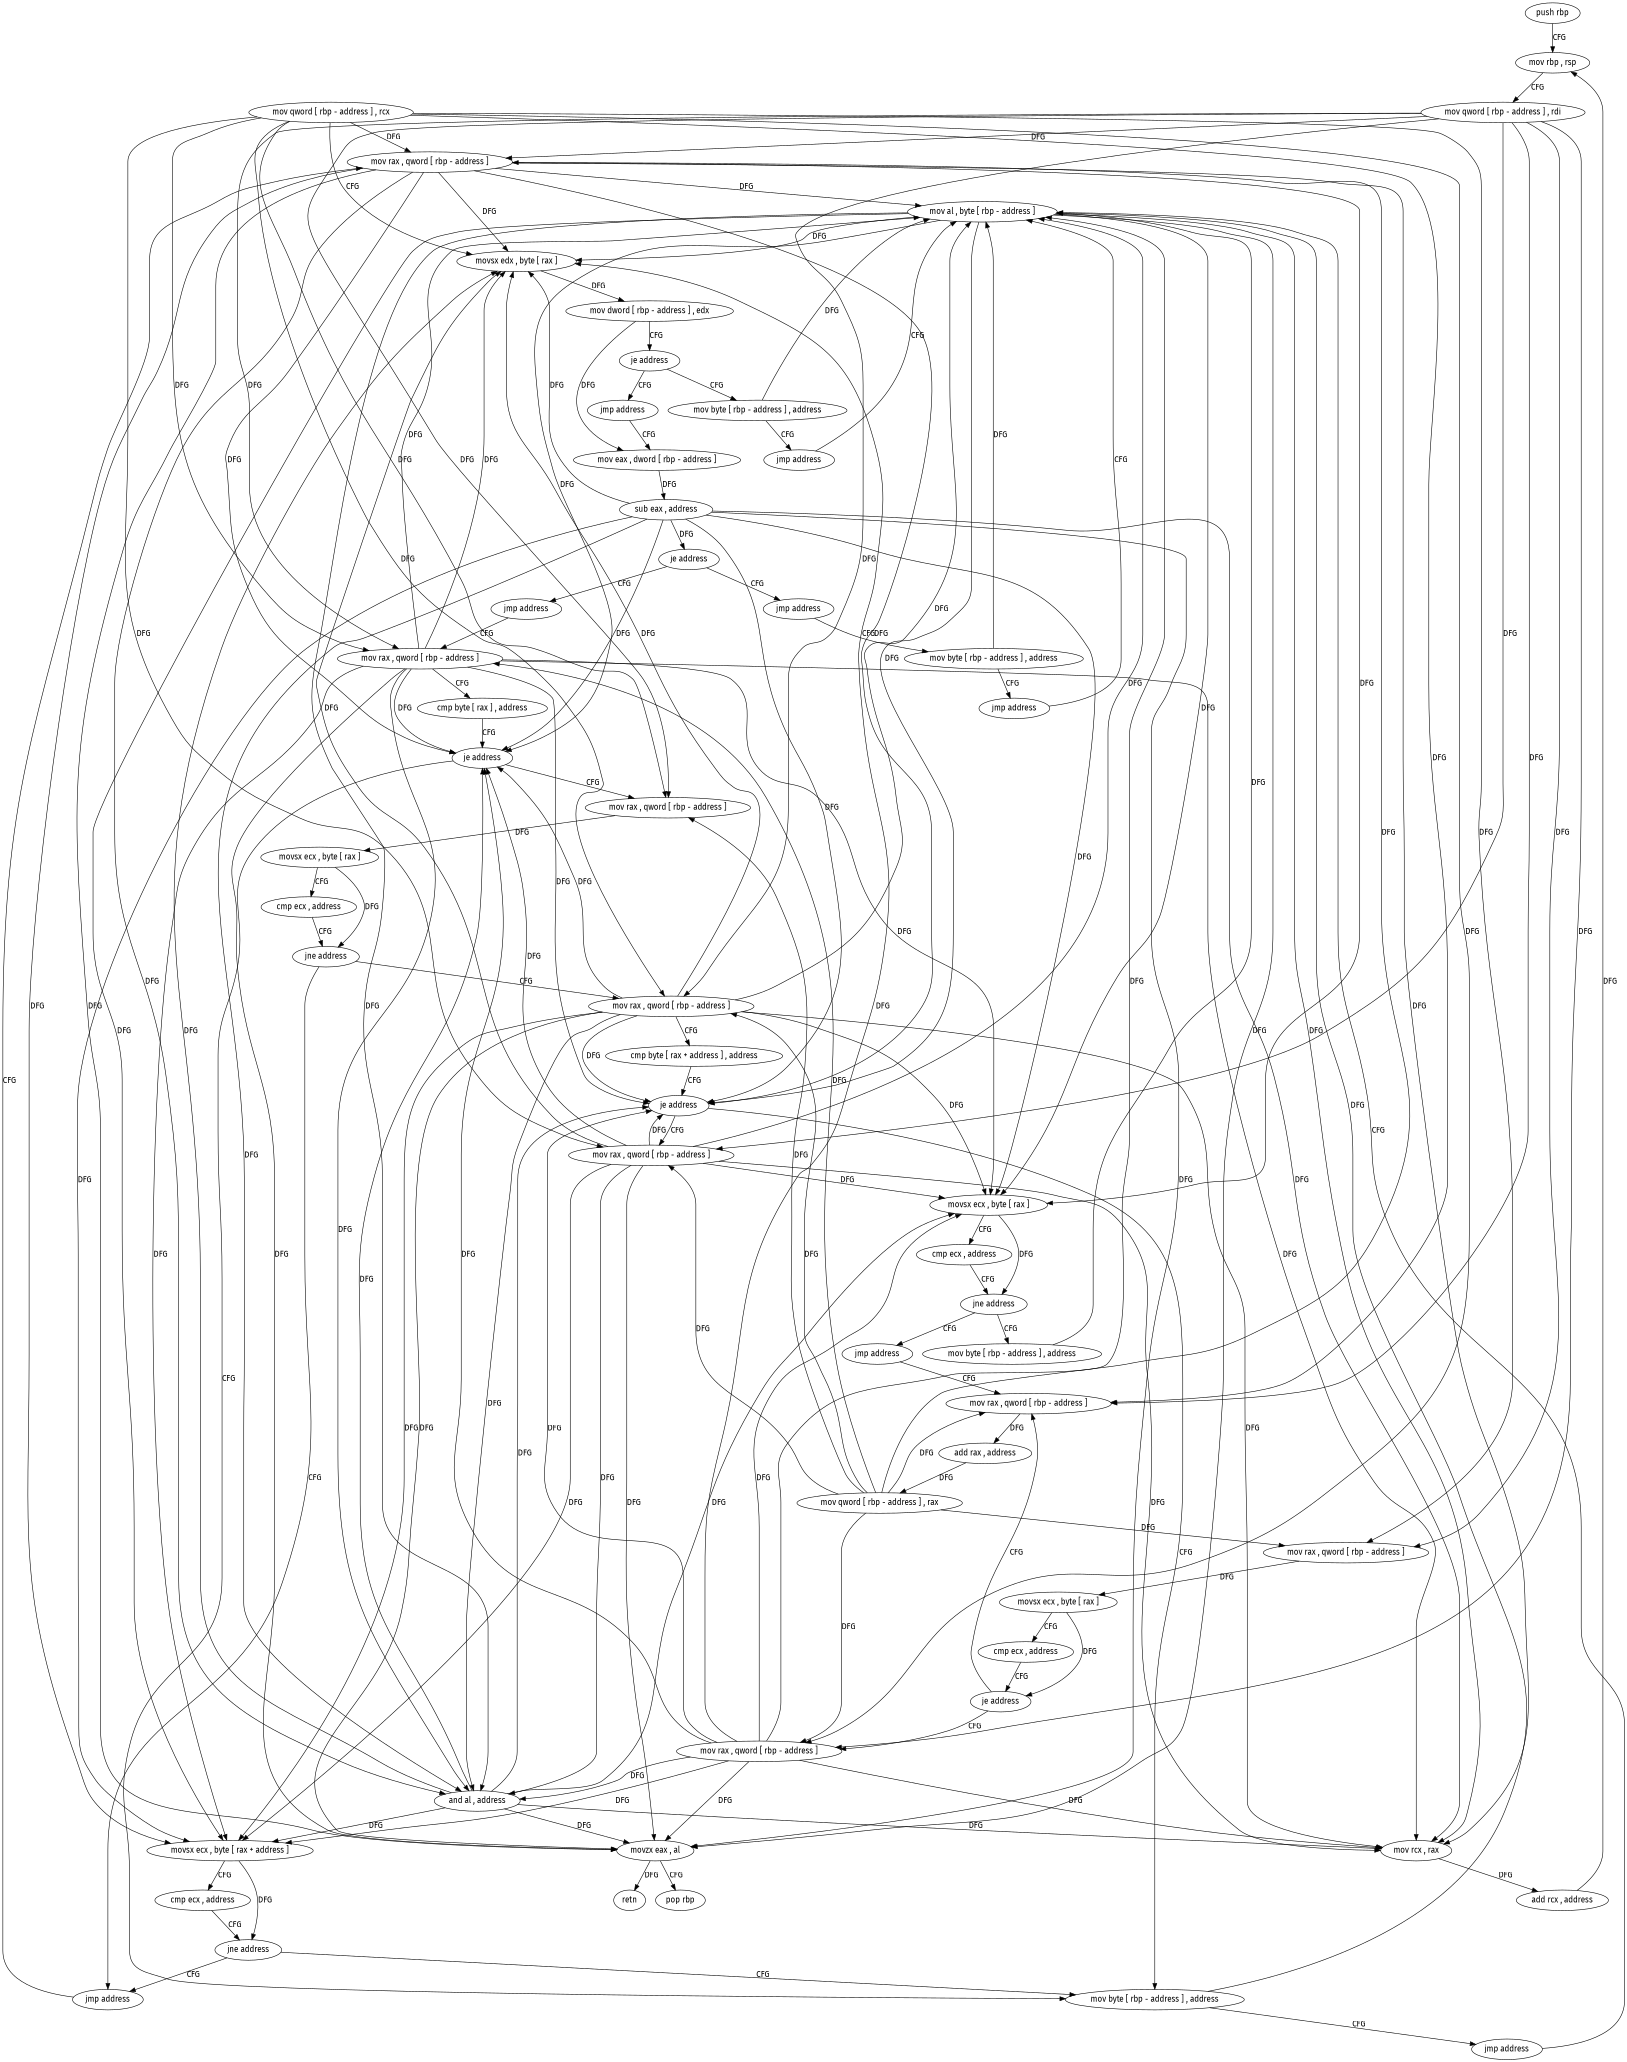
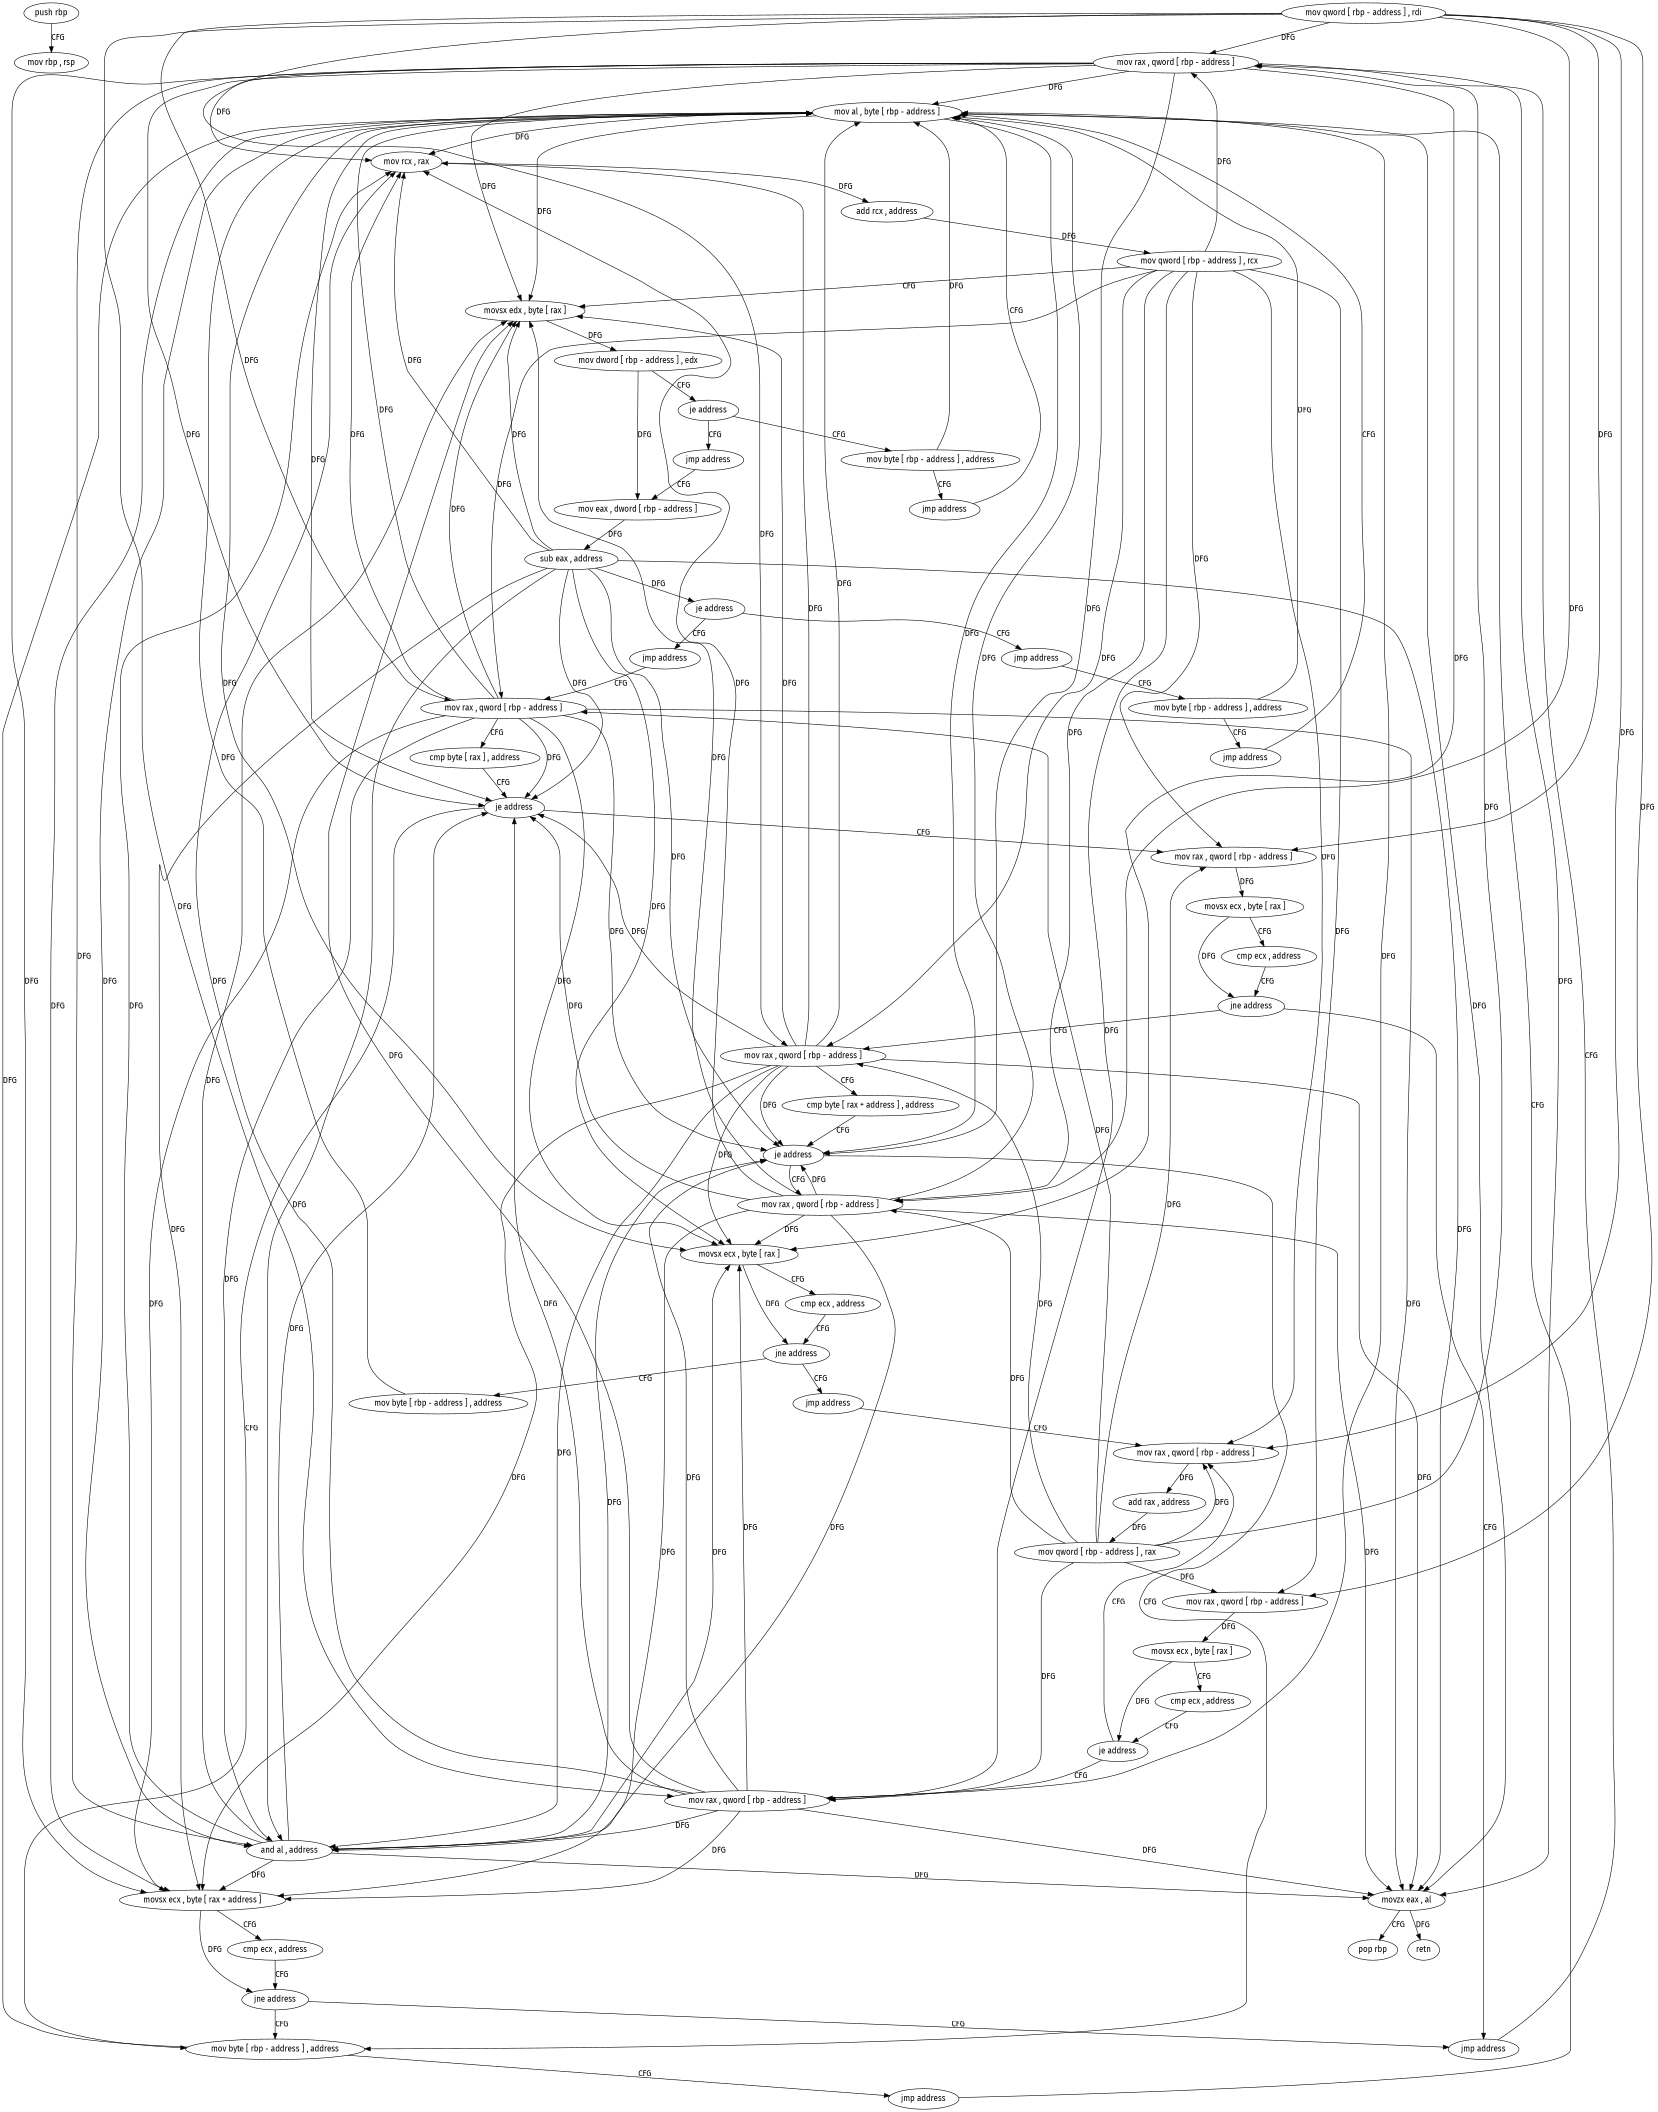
  digraph {
    fontname="Fira Sans"
    node [fontname="Fira Sans"]
    edge [fontname="Fira Sans"]
    n1 [label="push rbp"]
    n2 [label="mov rbp , rsp"]
    n3 [label="mov qword [ rbp - address ] , rdi"]
    n4 [label="mov rax , qword [ rbp - address ]"]
    n5 [label="mov rax , qword [ rbp - address ]"]
    n6 [label="mov rax , qword [ rbp - address ]"]
    n7 [label="mov rax , qword [ rbp - address ]"]
    n8 [label="mov rax , qword [ rbp - address ]"]
    n9 [label="mov rax , qword [ rbp - address ]"]
    n10 [label="mov rax , qword [ rbp - address ]"]
    n11 [label="mov rax , qword [ rbp - address ]"]
    n12 [label="mov al , byte [ rbp - address ]"]
    n13 [label="mov rcx , rax"]
    n14 [label="movsx edx , byte [ rax ]"]
    n15 [label="and al , address"]
    n16 [label="movzx eax , al"]
    n17 [label="je address"]
    n18 [label="je address"]
    n19 [label="movsx ecx , byte [ rax ]"]
    n20 [label="movsx ecx , byte [ rax + address ]"]
    n21 [label="add rax , address"]
    n22 [label="movsx ecx , byte [ rax ]"]
    n23 [label="cmp byte [ rax ] , address"]
    n24 [label="movsx ecx , byte [ rax ]"]
    n25 [label="cmp byte [ rax + address ] , address"]
    n26 [label="add rcx , address"]
    n27 [label="mov dword [ rbp - address ] , edx"]
    n28 [label="pop rbp"]
    n29 [label=retn]
    n30 [label="mov byte [ rbp - address ] , address"]
    n31 [label="cmp ecx , address"]
    n32 [label="jne address"]
    n33 [label="cmp ecx , address"]
    n34 [label="jne address"]
    n35 [label="mov byte [ rbp - address ] , address"]
    n36 [label="jmp address"]
    n37 [label="mov qword [ rbp - address ] , rax"]
    n38 [label="cmp ecx , address"]
    n39 [label="je address"]
    n40 [label="mov qword [ rbp - address ] , rcx"]
    n41 [label="je address"]
    n42 [label="mov eax , dword [ rbp - address ]"]
    n43 [label="mov byte [ rbp - address ] , address"]
    n44 [label="jmp address"]
    n45 [label="sub eax , address"]
    n46 [label="jmp address"]
    n47 [label="je address"]
    n48 [label="jmp address"]
    n49 [label="jmp address"]
    n50 [label="mov byte [ rbp - address ] , address"]
    n51 [label="jmp address"]
    n52 [label="jmp address"]
    n53 [label="cmp ecx , address"]
    n54 [label="jne address"]
    n55 [label="jmp address"]
    n1 -> n2 [label=CFG]
-   n2 -> n3 [label=CFG]
    n3 -> n4 [label=DFG]
    n3 -> n5 [label=DFG]
    n3 -> n6 [label=DFG]
    n3 -> n7 [label=DFG]
    n3 -> n8 [label=DFG]
    n3 -> n9 [label=DFG]
    n3 -> n10 [label=DFG]
    n3 -> n11 [label=DFG]
    n4 -> n12 [label=DFG]
    n4 -> n13 [label=DFG]
    n4 -> n14 [label=DFG]
    n4 -> n15 [label=DFG]
    n4 -> n16 [label=DFG]
    n4 -> n17 [label=DFG]
    n4 -> n18 [label=DFG]
    n4 -> n19 [label=DFG]
    n4 -> n20 [label=DFG]
    n5 -> n21 [label=DFG]
    n6 -> n22 [label=DFG]
    n7 -> n12 [label=DFG]
    n7 -> n13 [label=DFG]
    n7 -> n14 [label=DFG]
    n7 -> n15 [label=DFG]
    n7 -> n16 [label=DFG]
    n7 -> n17 [label=DFG]
    n7 -> n18 [label=DFG]
    n7 -> n19 [label=DFG]
    n7 -> n20 [label=DFG]
    n8 -> n12 [label=DFG]
    n8 -> n13 [label=DFG]
    n8 -> n14 [label=DFG]
    n8 -> n15 [label=DFG]
    n8 -> n16 [label=DFG]
    n8 -> n17 [label=DFG]
    n8 -> n18 [label=DFG]
    n8 -> n19 [label=DFG]
    n8 -> n20 [label=DFG]
    n8 -> n23 [label=CFG]
    n9 -> n24 [label=DFG]
    n10 -> n12 [label=DFG]
    n10 -> n13 [label=DFG]
    n10 -> n14 [label=DFG]
    n10 -> n15 [label=DFG]
    n10 -> n16 [label=DFG]
    n10 -> n17 [label=DFG]
    n10 -> n18 [label=DFG]
    n10 -> n19 [label=DFG]
    n10 -> n20 [label=DFG]
    n10 -> n25 [label=CFG]
    n11 -> n12 [label=DFG]
    n11 -> n13 [label=DFG]
    n11 -> n14 [label=DFG]
    n11 -> n15 [label=DFG]
    n11 -> n16 [label=DFG]
    n11 -> n17 [label=DFG]
    n11 -> n18 [label=DFG]
    n11 -> n19 [label=DFG]
    n11 -> n20 [label=DFG]
    n12 -> n13 [label=DFG]
    n12 -> n14 [label=DFG]
    n12 -> n15 [label=DFG]
    n12 -> n16 [label=DFG]
    n12 -> n17 [label=DFG]
    n12 -> n18 [label=DFG]
    n12 -> n19 [label=DFG]
    n12 -> n20 [label=DFG]
    n13 -> n26 [label=DFG]
    n14 -> n27 [label=DFG]
    n15 -> n13 [label=DFG]
    n15 -> n14 [label=DFG]
    n15 -> n16 [label=DFG]
    n15 -> n17 [label=DFG]
    n15 -> n18 [label=DFG]
    n15 -> n19 [label=DFG]
    n15 -> n20 [label=DFG]
    n16 -> n28 [label=CFG]
    n16 -> n29 [label=DFG]
    n17 -> n9 [label=CFG]
    n17 -> n30 [label=CFG]
    n18 -> n11 [label=CFG]
    n18 -> n30 [label=CFG]
    n19 -> n31 [label=CFG]
    n19 -> n32 [label=DFG]
    n20 -> n33 [label=CFG]
    n20 -> n34 [label=DFG]
    n21 -> n37 [label=DFG]
    n22 -> n38 [label=CFG]
    n22 -> n39 [label=DFG]
    n23 -> n17 [label=CFG]
    n24 -> n53 [label=CFG]
    n24 -> n54 [label=DFG]
    n25 -> n18 [label=CFG]
-   n26 -> n2 [label=DFG]
+   n26 -> n40 [label=DFG]
    n27 -> n41 [label=CFG]
    n27 -> n42 [label=DFG]
    n30 -> n12 [label=DFG]
    n30 -> n52 [label=CFG]
    n31 -> n32 [label=CFG]
    n32 -> n35 [label=CFG]
    n32 -> n36 [label=CFG]
    n33 -> n34 [label=CFG]
    n34 -> n30 [label=CFG]
    n34 -> n55 [label=CFG]
    n35 -> n12 [label=DFG]
    n36 -> n5 [label=CFG]
    n37 -> n4 [label=DFG]
    n37 -> n5 [label=DFG]
    n37 -> n6 [label=DFG]
    n37 -> n7 [label=DFG]
    n37 -> n8 [label=DFG]
    n37 -> n9 [label=DFG]
    n37 -> n10 [label=DFG]
    n37 -> n11 [label=DFG]
    n38 -> n39 [label=CFG]
    n39 -> n5 [label=CFG]
    n39 -> n7 [label=CFG]
    n40 -> n4 [label=DFG]
    n40 -> n5 [label=DFG]
    n40 -> n6 [label=DFG]
    n40 -> n7 [label=DFG]
    n40 -> n8 [label=DFG]
    n40 -> n9 [label=DFG]
    n40 -> n10 [label=DFG]
    n40 -> n11 [label=DFG]
    n40 -> n14 [label=CFG]
    n41 -> n43 [label=CFG]
    n41 -> n44 [label=CFG]
    n42 -> n45 [label=DFG]
    n43 -> n12 [label=DFG]
    n43 -> n46 [label=CFG]
    n44 -> n42 [label=CFG]
    n45 -> n13 [label=DFG]
    n45 -> n14 [label=DFG]
    n45 -> n15 [label=DFG]
    n45 -> n16 [label=DFG]
    n45 -> n17 [label=DFG]
    n45 -> n18 [label=DFG]
    n45 -> n19 [label=DFG]
    n45 -> n20 [label=DFG]
    n45 -> n47 [label=DFG]
    n46 -> n12 [label=CFG]
    n47 -> n48 [label=CFG]
    n47 -> n49 [label=CFG]
    n48 -> n8 [label=CFG]
    n49 -> n50 [label=CFG]
    n50 -> n12 [label=DFG]
    n50 -> n51 [label=CFG]
    n51 -> n12 [label=CFG]
    n52 -> n12 [label=CFG]
    n53 -> n54 [label=CFG]
    n54 -> n10 [label=CFG]
    n54 -> n55 [label=CFG]
    n55 -> n4 [label=CFG]
  }
